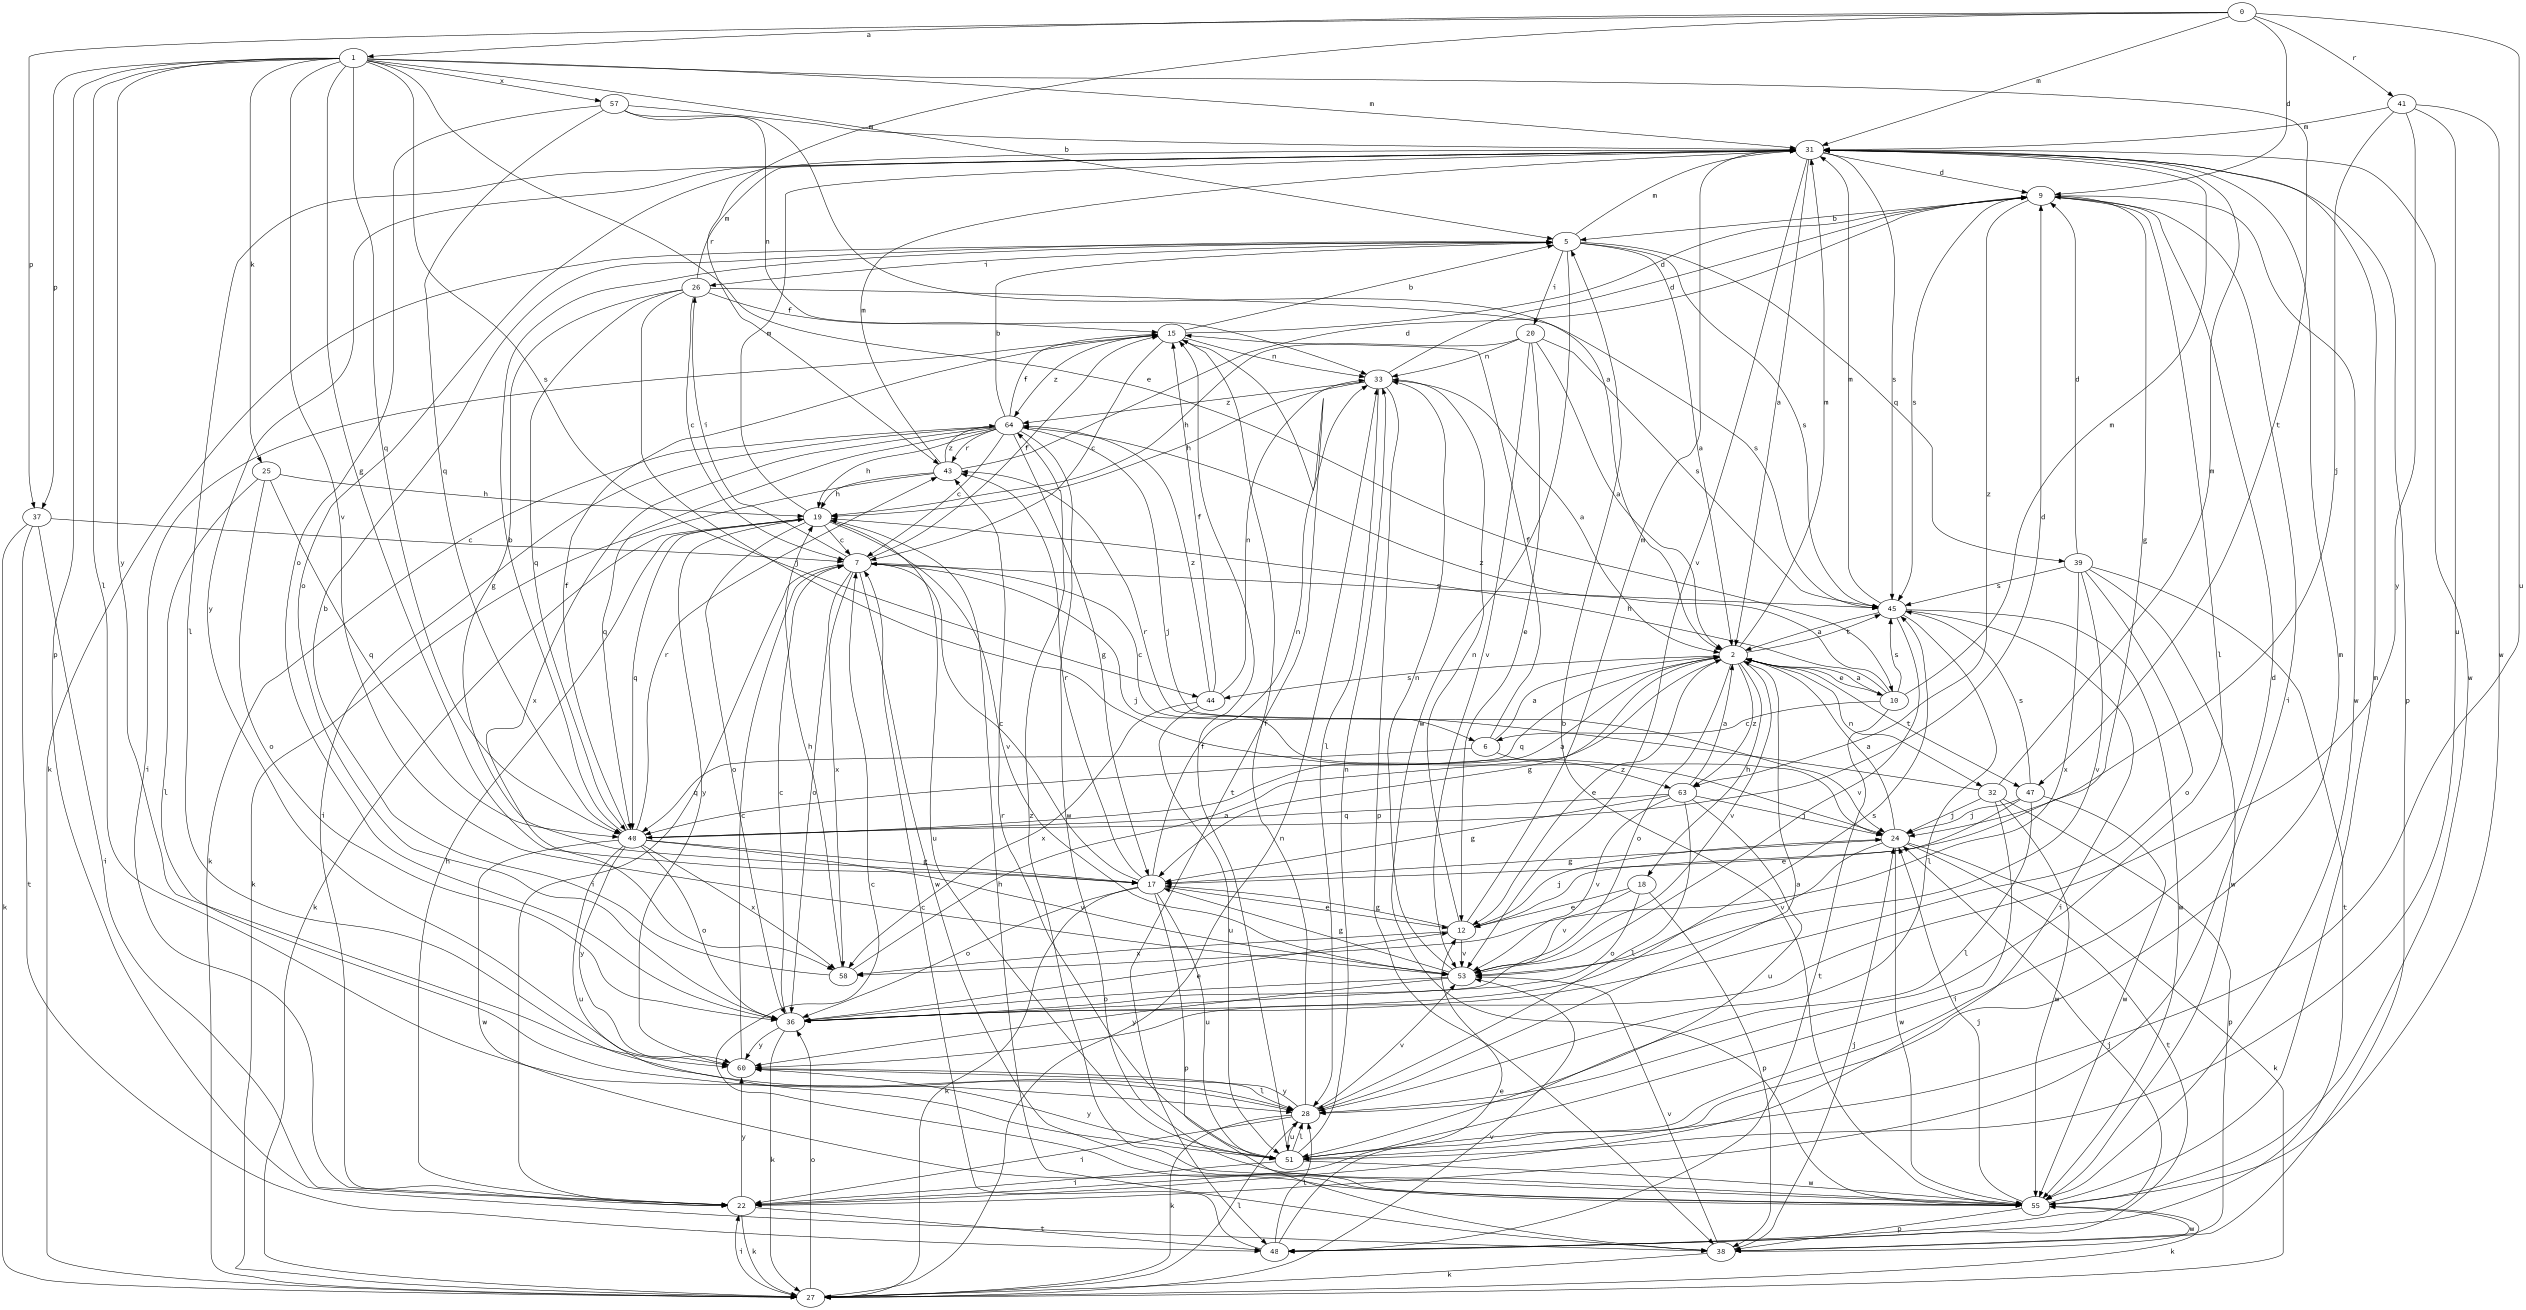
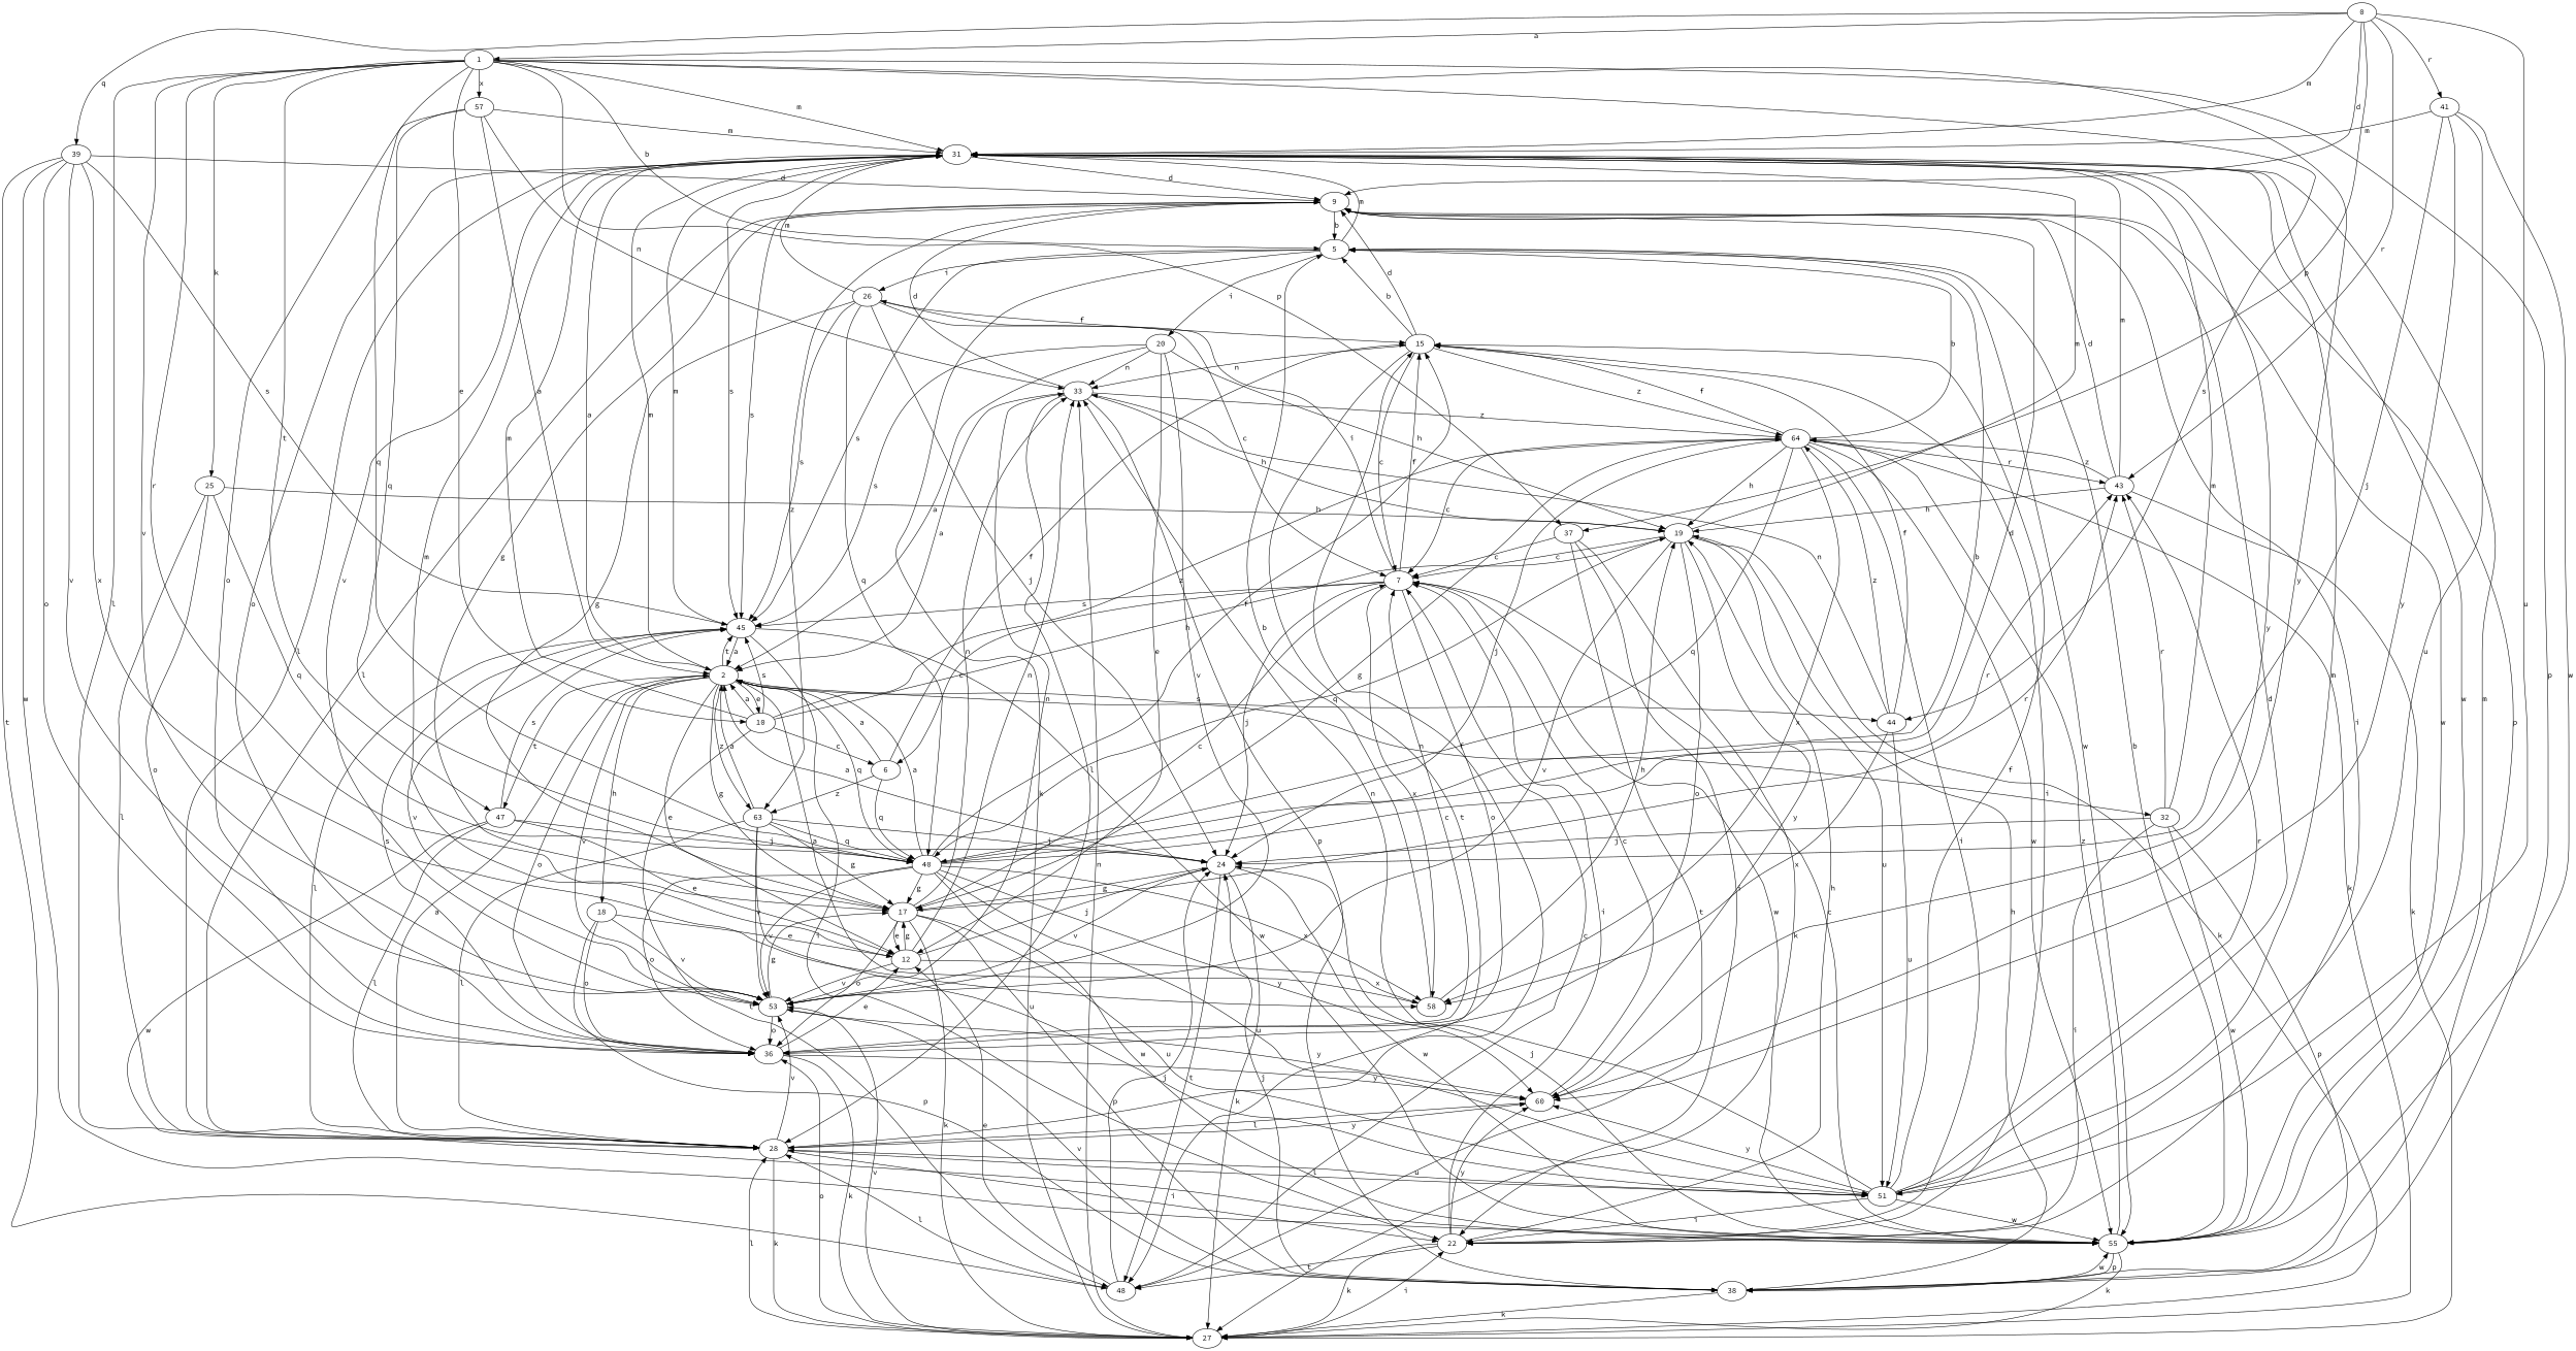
  strict digraph {
    fontname="Source Code Pro"
    node [fontname="Source Code Pro"]
    edge [fontname="Source Code Pro"]
    0
    1
    9
    31
    37
    39
    41
    43
    51
    5
    10
    17
    25
    28
    38
    40
    44
    47
    53
    57
    60
    45
    63
    55
    22
    2
    36
    27
    7
    48
    58
    24
    19
    64
    15
    33
    20
    n38 [label=26]
    6
    12
    18
    32
    0 -> 1 [label=a]
    0 -> 9 [label=d]
    0 -> 31 [label=m]
    0 -> 37 [label=p]
-   5 -> 39 [label=q]
+   0 -> 39 [label=q]
    0 -> 41 [label=r]
    0 -> 43 [label=r]
    0 -> 51 [label=u]
    1 -> 31 [label=m]
    1 -> 37 [label=p]
    1 -> 5 [label=b]
    1 -> 10 [label=e]
-   1 -> 17 [label=g]
+   1 -> 17 [label=r]
    1 -> 25 [label=k]
    1 -> 28 [label=l]
    1 -> 38 [label=p]
    1 -> 40 [label=q]
    1 -> 44 [label=s]
    1 -> 47 [label=t]
    1 -> 53 [label=v]
    1 -> 57 [label=x]
    1 -> 60 [label=y]
    9 -> 5 [label=b]
    9 -> 17 [label=g]
    9 -> 28 [label=l]
    9 -> 45 [label=s]
    9 -> 63 [label=z]
    9 -> 55 [label=w]
    9 -> 22 [label=i]
    31 -> 9 [label=d]
    31 -> 28 [label=l]
    31 -> 38 [label=p]
    31 -> 53 [label=v]
    31 -> 60 [label=y]
    31 -> 45 [label=s]
    31 -> 55 [label=w]
    31 -> 2 [label=a]
    31 -> 36 [label=o]
    37 -> 22 [label=i]
    37 -> 27 [label=k]
    37 -> 7 [label=c]
    37 -> 48 [label=t]
    39 -> 9 [label=d]
    39 -> 53 [label=v]
    39 -> 45 [label=s]
    39 -> 55 [label=w]
    39 -> 36 [label=o]
    39 -> 48 [label=t]
    39 -> 58 [label=x]
    41 -> 31 [label=m]
    41 -> 51 [label=u]
    41 -> 60 [label=y]
    41 -> 55 [label=w]
    41 -> 24 [label=j]
    43 -> 9 [label=d]
    43 -> 31 [label=m]
    43 -> 27 [label=k]
    43 -> 19 [label=h]
    43 -> 64 [label=z]
    51 -> 9 [label=d]
    51 -> 31 [label=m]
    51 -> 43 [label=r]
    51 -> 28 [label=l]
    51 -> 60 [label=y]
    51 -> 55 [label=w]
    51 -> 22 [label=i]
    51 -> 15 [label=f]
    51 -> 33 [label=n]
    5 -> 31 [label=m]
    5 -> 45 [label=s]
    5 -> 55 [label=w]
-   5 -> 2 [label=a]
    5 -> 27 [label=k]
    5 -> 20 [label=i]
    5 -> n38 [label=i]
    10 -> 31 [label=m]
    10 -> 45 [label=s]
    10 -> 2 [label=a]
    10 -> 48 [label=t]
    10 -> 19 [label=h]
    10 -> 64 [label=z]
    10 -> 6 [label=c]
    17 -> 43 [label=r]
    17 -> 51 [label=u]
    17 -> 38 [label=p]
    17 -> 36 [label=o]
    17 -> 27 [label=k]
    17 -> 7 [label=c]
    17 -> 33 [label=n]
    17 -> 12 [label=e]
    25 -> 28 [label=l]
    25 -> 40 [label=q]
    25 -> 36 [label=o]
    25 -> 19 [label=h]
    28 -> 51 [label=u]
    28 -> 53 [label=v]
    28 -> 60 [label=y]
    28 -> 22 [label=i]
    28 -> 2 [label=a]
    28 -> 27 [label=k]
    28 -> 15 [label=f]
    38 -> 53 [label=v]
    38 -> 55 [label=w]
    38 -> 27 [label=k]
    38 -> 24 [label=j]
    38 -> 19 [label=h]
    40 -> 9 [label=d]
    40 -> 43 [label=r]
    40 -> 51 [label=u]
    40 -> 5 [label=b]
    40 -> 17 [label=g]
    40 -> 53 [label=v]
    40 -> 60 [label=y]
    40 -> 55 [label=w]
    40 -> 2 [label=a]
    40 -> 36 [label=o]
    40 -> 58 [label=x]
    40 -> 15 [label=f]
    44 -> 51 [label=u]
    44 -> 58 [label=x]
    44 -> 64 [label=z]
    44 -> 15 [label=f]
    44 -> 33 [label=n]
    47 -> 28 [label=l]
    47 -> 45 [label=s]
    47 -> 55 [label=w]
    47 -> 24 [label=j]
    47 -> 12 [label=e]
    53 -> 17 [label=g]
    53 -> 60 [label=y]
    53 -> 36 [label=o]
    53 -> 33 [label=n]
    57 -> 31 [label=m]
    57 -> 40 [label=q]
    57 -> 2 [label=a]
    57 -> 36 [label=o]
    57 -> 33 [label=n]
    60 -> 28 [label=l]
    60 -> 7 [label=c]
    45 -> 31 [label=m]
    45 -> 28 [label=l]
    45 -> 53 [label=v]
    45 -> 55 [label=w]
    45 -> 22 [label=i]
    45 -> 2 [label=a]
    63 -> 51 [label=u]
    63 -> 17 [label=g]
    63 -> 28 [label=l]
    63 -> 40 [label=q]
    63 -> 53 [label=v]
    63 -> 2 [label=a]
    63 -> 24 [label=j]
    55 -> 31 [label=m]
    55 -> 5 [label=b]
    55 -> 38 [label=p]
    55 -> 27 [label=k]
    55 -> 7 [label=c]
    55 -> 24 [label=j]
    55 -> 64 [label=z]
    22 -> 60 [label=y]
    22 -> 27 [label=k]
    22 -> 48 [label=t]
    22 -> 19 [label=h]
    2 -> 31 [label=m]
    2 -> 10 [label=e]
    2 -> 17 [label=g]
    2 -> 40 [label=q]
    2 -> 44 [label=s]
    2 -> 47 [label=t]
    2 -> 53 [label=v]
    2 -> 45 [label=t]
    2 -> 63 [label=z]
    2 -> 36 [label=o]
    2 -> 12 [label=e]
    2 -> 18 [label=h]
    2 -> 32 [label=n]
    36 -> 60 [label=y]
    36 -> 45 [label=s]
    36 -> 27 [label=k]
    36 -> 7 [label=c]
    36 -> 12 [label=e]
    27 -> 28 [label=l]
    27 -> 53 [label=v]
    27 -> 22 [label=i]
    27 -> 36 [label=o]
    27 -> 33 [label=n]
    7 -> 45 [label=s]
    7 -> 55 [label=w]
-   7 -> 22 [label=i]
+   22 -> 7 [label=i]
    7 -> 36 [label=o]
    7 -> 58 [label=x]
    7 -> 24 [label=j]
    7 -> 15 [label=f]
    7 -> n38 [label=i]
    7 -> 6 [label=c]
    48 -> 28 [label=l]
    48 -> 7 [label=c]
    48 -> 24 [label=j]
    48 -> 12 [label=e]
    58 -> 5 [label=b]
    58 -> 2 [label=a]
    58 -> 19 [label=h]
    24 -> 17 [label=g]
    24 -> 53 [label=v]
    24 -> 55 [label=w]
    24 -> 2 [label=a]
    24 -> 27 [label=k]
    24 -> 48 [label=t]
    19 -> 31 [label=m]
    19 -> 51 [label=u]
    19 -> 40 [label=q]
    19 -> 53 [label=v]
    19 -> 60 [label=y]
    19 -> 36 [label=o]
    19 -> 27 [label=k]
    19 -> 7 [label=c]
    64 -> 43 [label=r]
    64 -> 5 [label=b]
    64 -> 17 [label=g]
    64 -> 40 [label=q]
    64 -> 55 [label=w]
    64 -> 22 [label=i]
    64 -> 27 [label=k]
    64 -> 7 [label=c]
    64 -> 58 [label=x]
    64 -> 24 [label=j]
    64 -> 19 [label=h]
    64 -> 15 [label=f]
    15 -> 9 [label=d]
    15 -> 5 [label=b]
    15 -> 22 [label=i]
    15 -> 7 [label=c]
    15 -> 48 [label=t]
    15 -> 64 [label=z]
    15 -> 33 [label=n]
    33 -> 9 [label=d]
    33 -> 28 [label=l]
    33 -> 38 [label=p]
    33 -> 2 [label=a]
    33 -> 19 [label=h]
    33 -> 64 [label=z]
    20 -> 53 [label=v]
    20 -> 45 [label=s]
    20 -> 2 [label=a]
    20 -> 19 [label=h]
    20 -> 33 [label=n]
    20 -> 12 [label=e]
    n38 -> 31 [label=m]
    n38 -> 17 [label=g]
    n38 -> 40 [label=q]
    n38 -> 45 [label=s]
    n38 -> 7 [label=c]
    n38 -> 24 [label=j]
    n38 -> 15 [label=f]
    6 -> 40 [label=q]
    6 -> 63 [label=z]
    6 -> 2 [label=a]
    6 -> 15 [label=f]
    12 -> 31 [label=m]
    12 -> 17 [label=g]
    12 -> 53 [label=v]
    12 -> 58 [label=x]
    12 -> 24 [label=j]
    12 -> 33 [label=n]
    18 -> 38 [label=p]
    18 -> 53 [label=v]
    18 -> 36 [label=o]
    18 -> 12 [label=e]
    32 -> 31 [label=m]
    32 -> 43 [label=r]
    32 -> 38 [label=p]
    32 -> 55 [label=w]
    32 -> 22 [label=i]
    32 -> 24 [label=j]
  }
